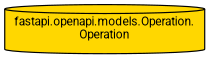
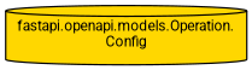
  digraph {
    rankdir=LR
    fontname=Roboto
-   n1 [color=black fillcolor=gold fontname=Roboto fontsize=10 height=0.2 label="fastapi.openapi.models.Operation.\lOperation" shape=cylinder style=filled width=0.4]
+   n1 [color=black fillcolor=gold fontname=Roboto fontsize=10 height=0.2 label="fastapi.openapi.models.Operation.\lConfig" shape=cylinder style=filled width=0.4]
  }
